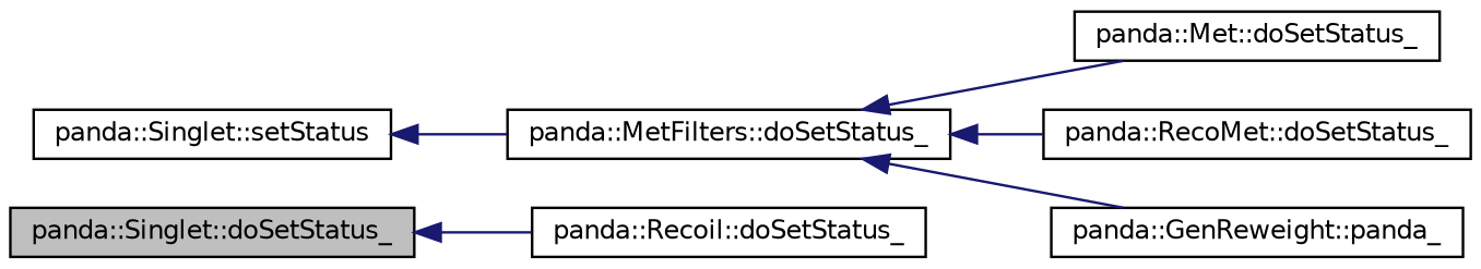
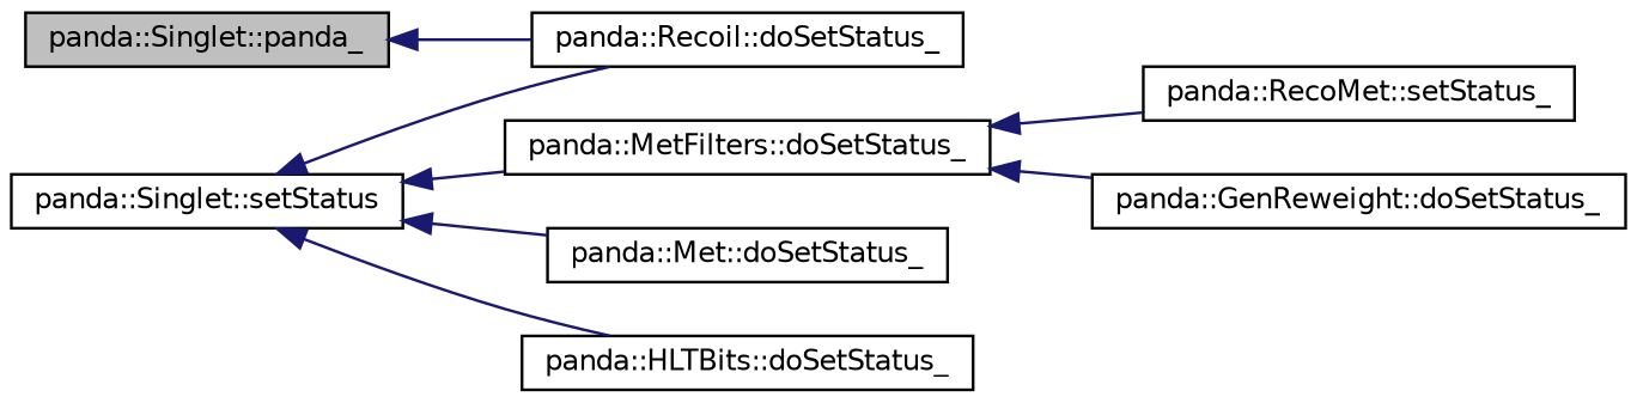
  digraph {
    rankdir=LR
    node [color=black fillcolor=white fontname=Helvetica fontsize=10 shape=record style=filled]
    edge [color=midnightblue dir=back fontname=Helvetica fontsize=10 labelfontname=Helvetica labelfontsize=10 style=solid]
-   n1 [fillcolor=grey75 fontcolor=black height=0.2 label="panda::Singlet::doSetStatus_" width=0.4]
+   n1 [fillcolor=grey75 fontcolor=black height=0.2 label="panda::Singlet::panda_" width=0.4]
    n2 [height=0.2 label="panda::Recoil::doSetStatus_" width=0.4]
    n3 [height=0.2 label="panda::Singlet::setStatus" width=0.4]
    n4 [height=0.2 label="panda::MetFilters::doSetStatus_" width=0.4]
    n5 [height=0.2 label="panda::Met::doSetStatus_" width=0.4]
-   n7 [height=0.2 label="panda::RecoMet::doSetStatus_" width=0.4]
-   n8 [height=0.2 label="panda::GenReweight::panda_" width=0.4]
+   n6 [height=0.2 label="panda::HLTBits::doSetStatus_" width=0.4]
+   n7 [height=0.2 label="panda::RecoMet::setStatus_" width=0.4]
+   n8 [height=0.2 label="panda::GenReweight::doSetStatus_" width=0.4]
    n1 -> n2
+   n3 -> n2
    n3 -> n4
-   n4 -> n5
+   n3 -> n5
+   n3 -> n6
    n4 -> n7
    n4 -> n8
  }
